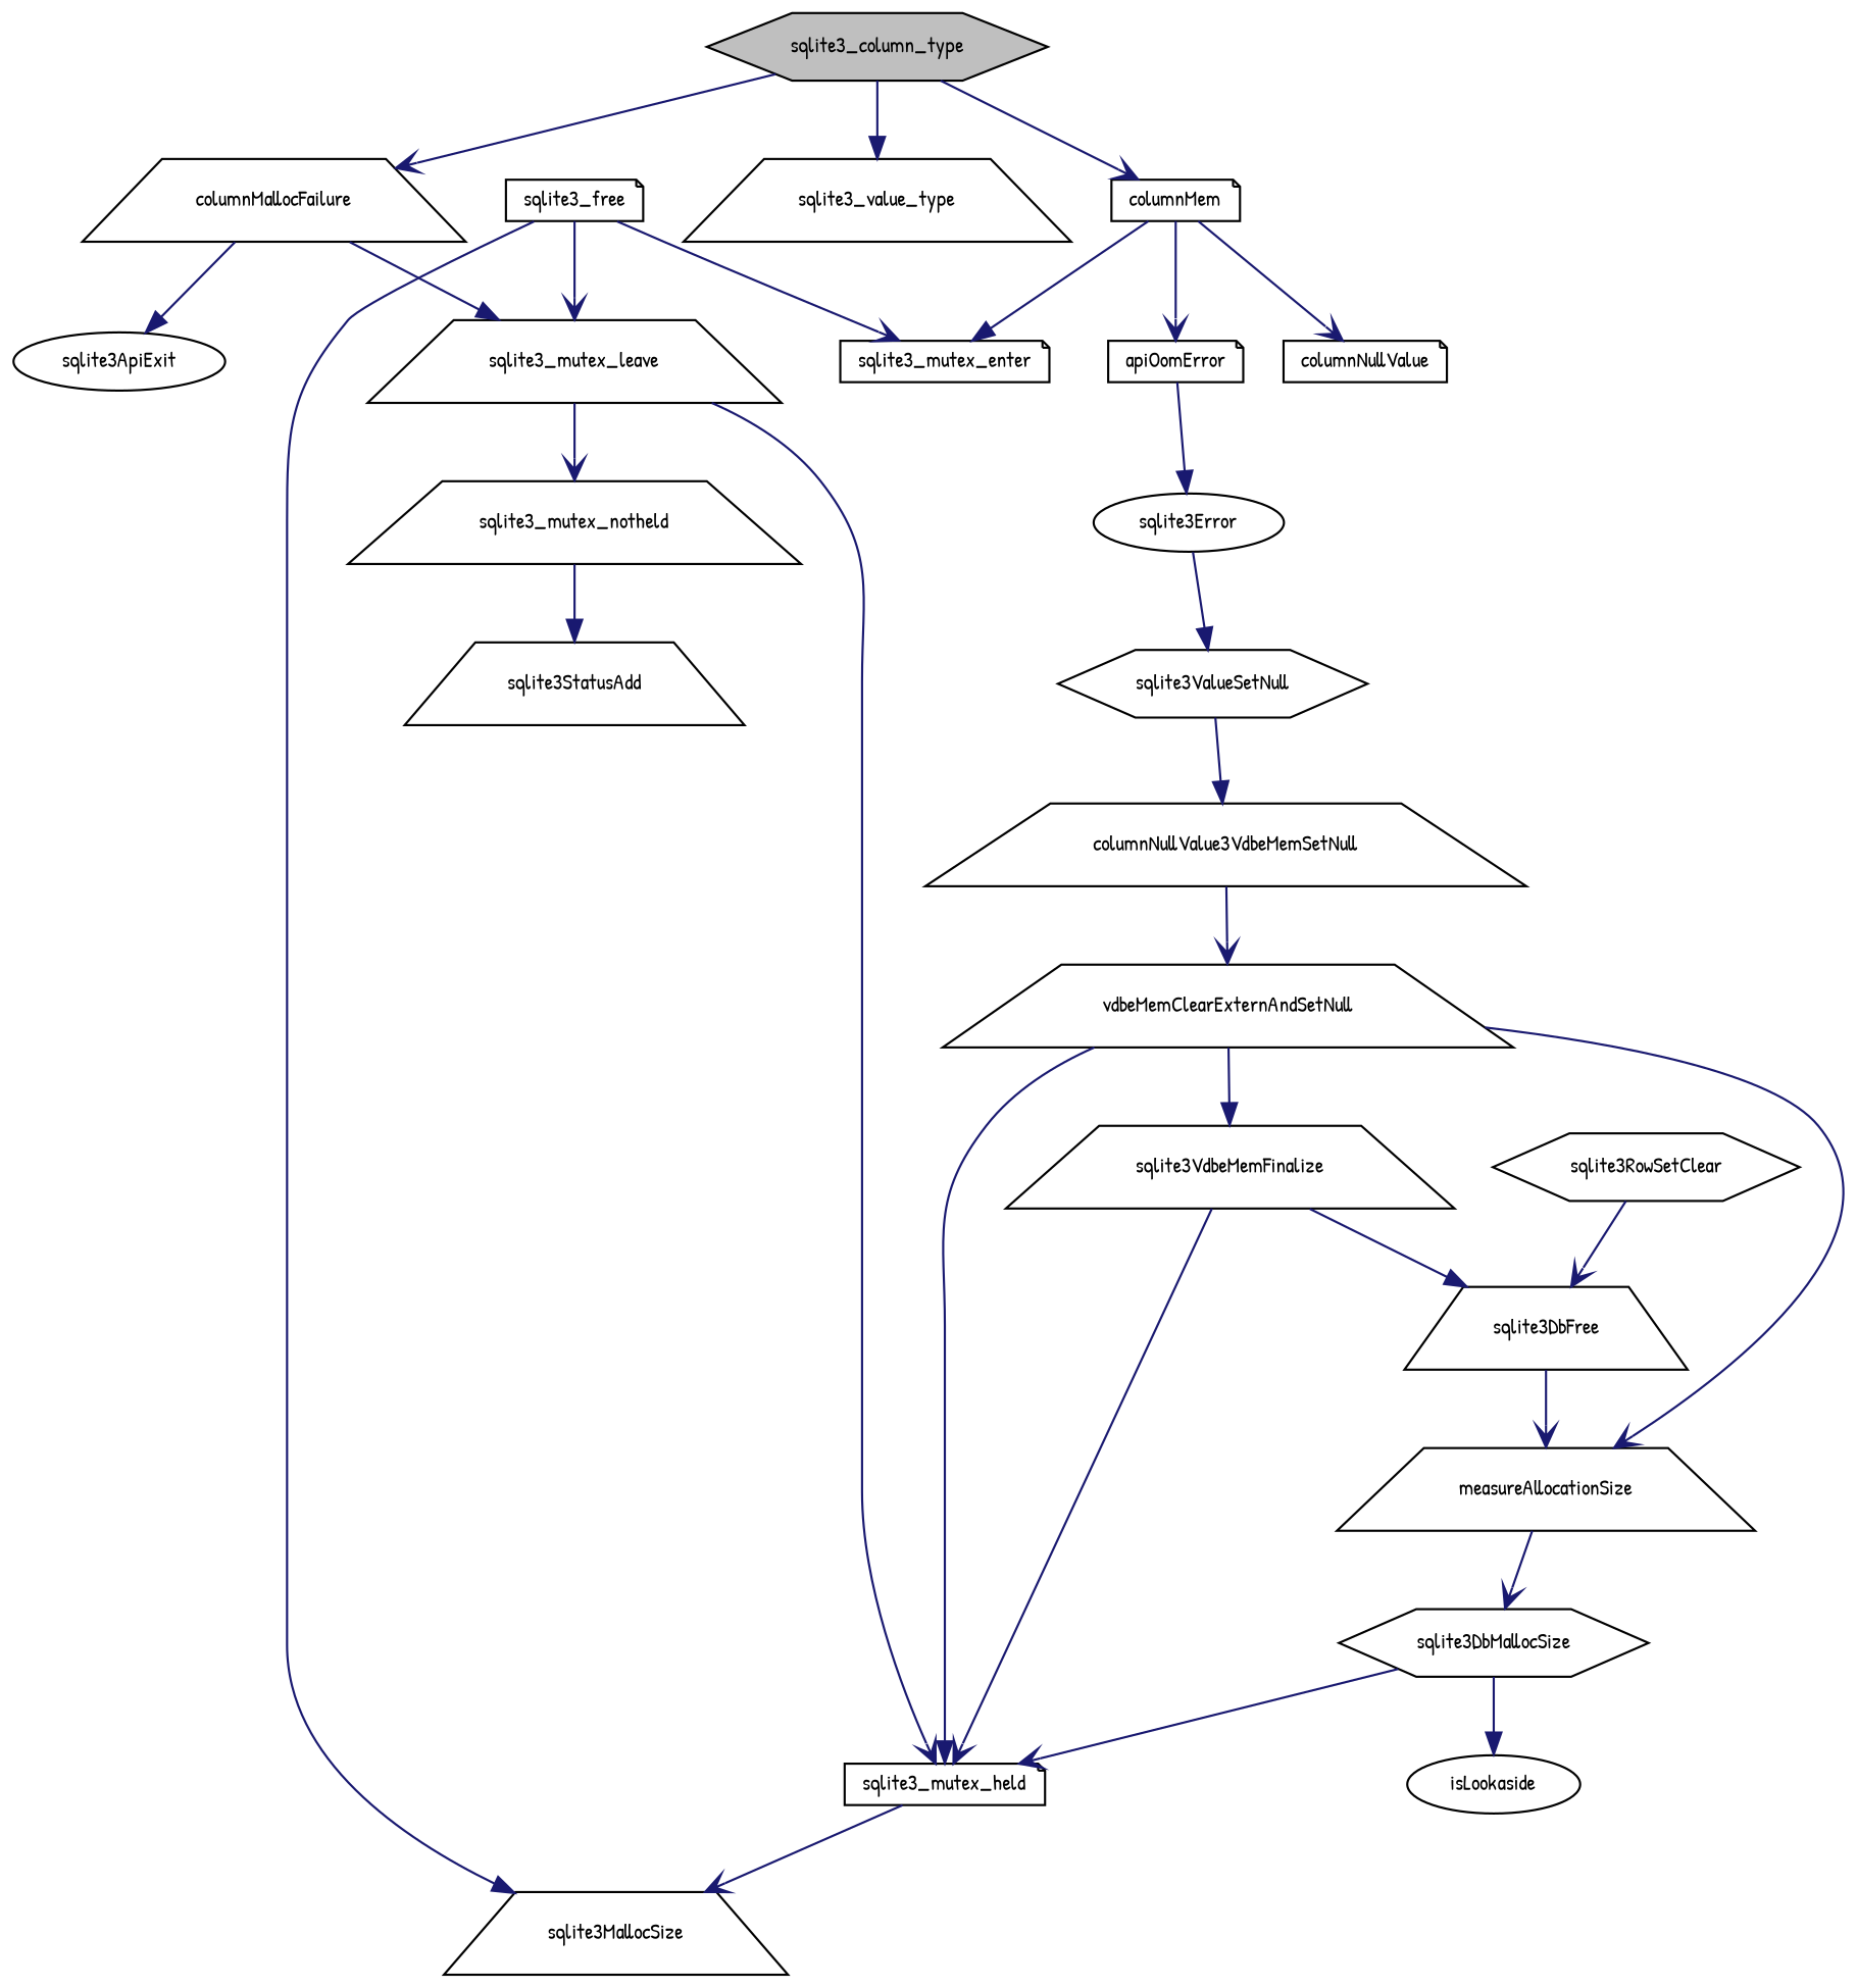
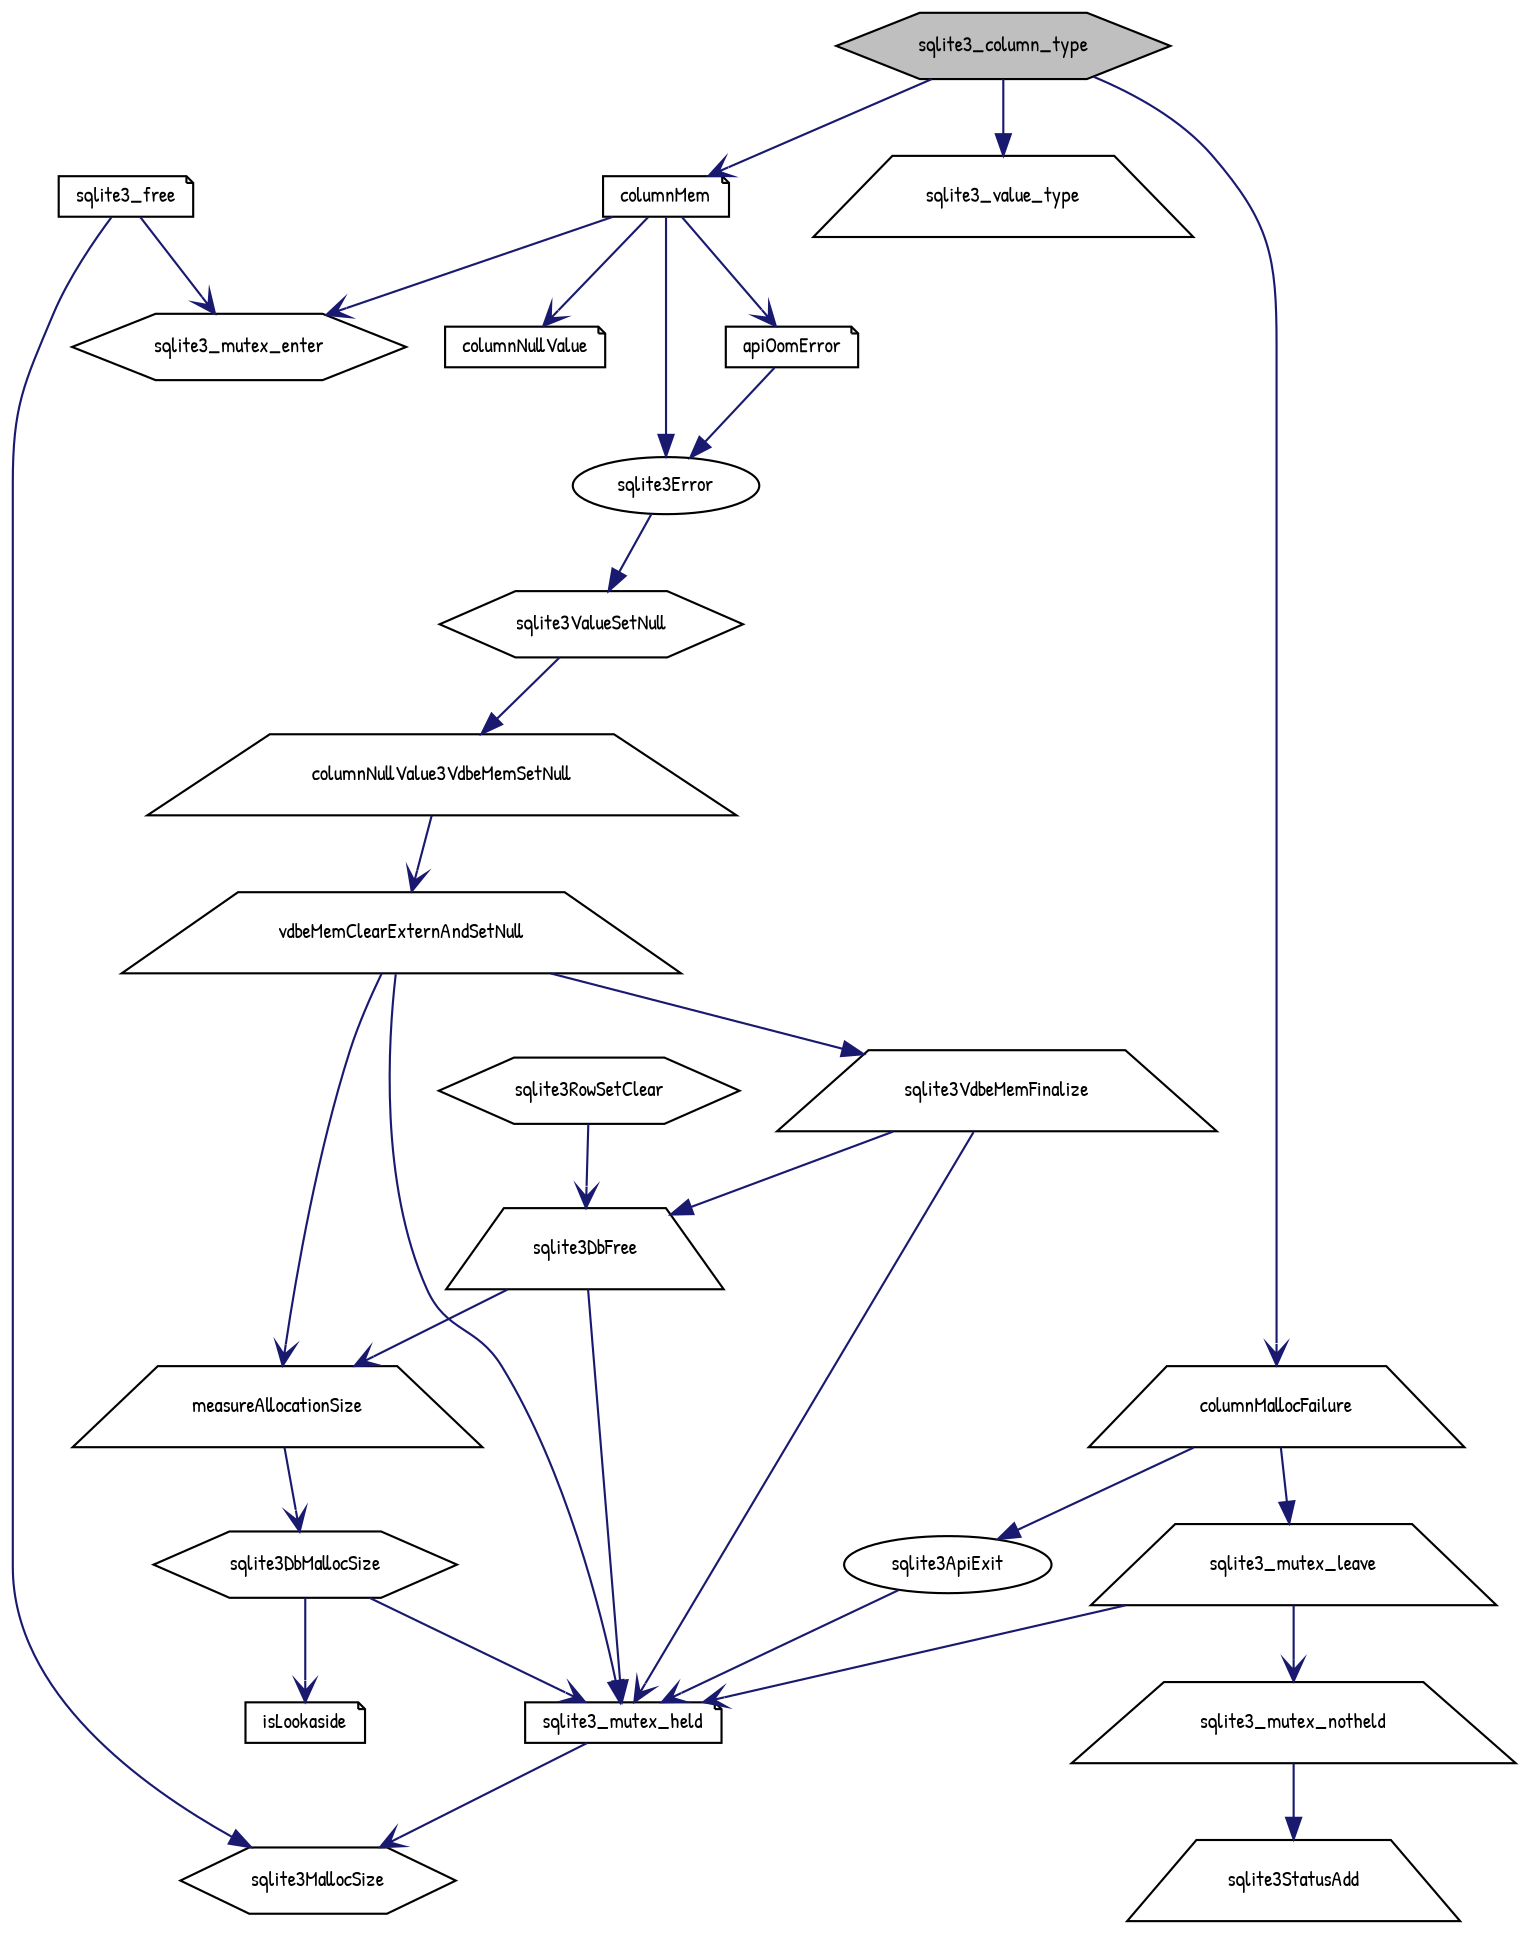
  digraph {
    fontname="Patrick Hand"
    rankdir=TB
    node [color=black fillcolor=white fontname="Patrick Hand" fontsize=10 shape=trapezium style=filled]
    edge [arrowhead=vee color=midnightblue fontname="Patrick Hand" fontsize=10 labelfontname=FreeSans labelfontsize=10 style=solid]
    n1 [fillcolor=grey75 fontcolor=black height=0.2 label=sqlite3_column_type shape=hexagon width=0.4]
    n2 [height=0.2 label=sqlite3_value_type width=0.4]
    n3 [height=0.2 label=columnMem shape=note width=0.4]
    n4 [height=0.2 label=columnMallocFailure width=0.4]
-   n5 [height=0.2 label=sqlite3_mutex_enter shape=note width=0.4]
+   n5 [height=0.2 label=sqlite3_mutex_enter shape=hexagon width=0.4]
    n6 [height=0.2 label=sqlite3Error shape=ellipse width=0.4]
    n7 [height=0.2 label=columnNullValue shape=note width=0.4]
    n8 [height=0.2 label=apiOomError shape=note width=0.4]
    n9 [height=0.2 label=sqlite3_mutex_leave width=0.4]
    n10 [height=0.2 label=sqlite3ApiExit shape=ellipse width=0.4]
    n11 [height=0.2 label=sqlite3ValueSetNull shape=hexagon width=0.4]
    n12 [height=0.2 label=columnNullValue3VdbeMemSetNull width=0.4]
    n13 [height=0.2 label=vdbeMemClearExternAndSetNull width=0.4]
    n14 [height=0.2 label=sqlite3_mutex_held shape=note width=0.4]
    n15 [height=0.2 label=sqlite3VdbeMemFinalize width=0.4]
    n16 [height=0.2 label=measureAllocationSize width=0.4]
-   n17 [height=0.2 label=sqlite3MallocSize width=0.4]
+   n17 [height=0.2 label=sqlite3MallocSize shape=hexagon width=0.4]
    n18 [height=0.2 label=sqlite3DbFree width=0.4]
    n19 [height=0.2 label=sqlite3RowSetClear shape=hexagon width=0.4]
    n20 [height=0.2 label=sqlite3DbMallocSize shape=hexagon width=0.4]
-   n21 [height=0.2 label=isLookaside shape=ellipse width=0.4]
+   n21 [height=0.2 label=isLookaside shape=note width=0.4]
    n22 [height=0.2 label=sqlite3_free shape=note width=0.4]
    n23 [height=0.2 label=sqlite3StatusAdd width=0.4]
    n24 [height=0.2 label=sqlite3_mutex_notheld width=0.4]
    n1 -> n2 [arrowhead=normal]
    n1 -> n3
    n1 -> n4
-   n3 -> n5 [arrowhead=normal]
+   n3 -> n5
+   n3 -> n6 [arrowhead=normal]
    n3 -> n7
    n3 -> n8
    n4 -> n9 [arrowhead=normal]
    n4 -> n10 [arrowhead=normal]
    n6 -> n11 [arrowhead=normal]
    n8 -> n6 [arrowhead=normal]
    n9 -> n14
    n9 -> n24
+   n10 -> n14
    n11 -> n12 [arrowhead=normal]
    n12 -> n13
    n13 -> n14 [arrowhead=normal]
    n13 -> n15 [arrowhead=normal]
    n13 -> n16
    n14 -> n17
    n15 -> n14
    n15 -> n18 [arrowhead=normal]
    n16 -> n20
+   n18 -> n14 [arrowhead=normal]
    n18 -> n16
    n19 -> n18
    n20 -> n14
-   n20 -> n21 [arrowhead=normal]
+   n20 -> n21
    n22 -> n5
-   n22 -> n9
    n22 -> n17 [arrowhead=normal]
    n24 -> n23 [arrowhead=normal]
  }
